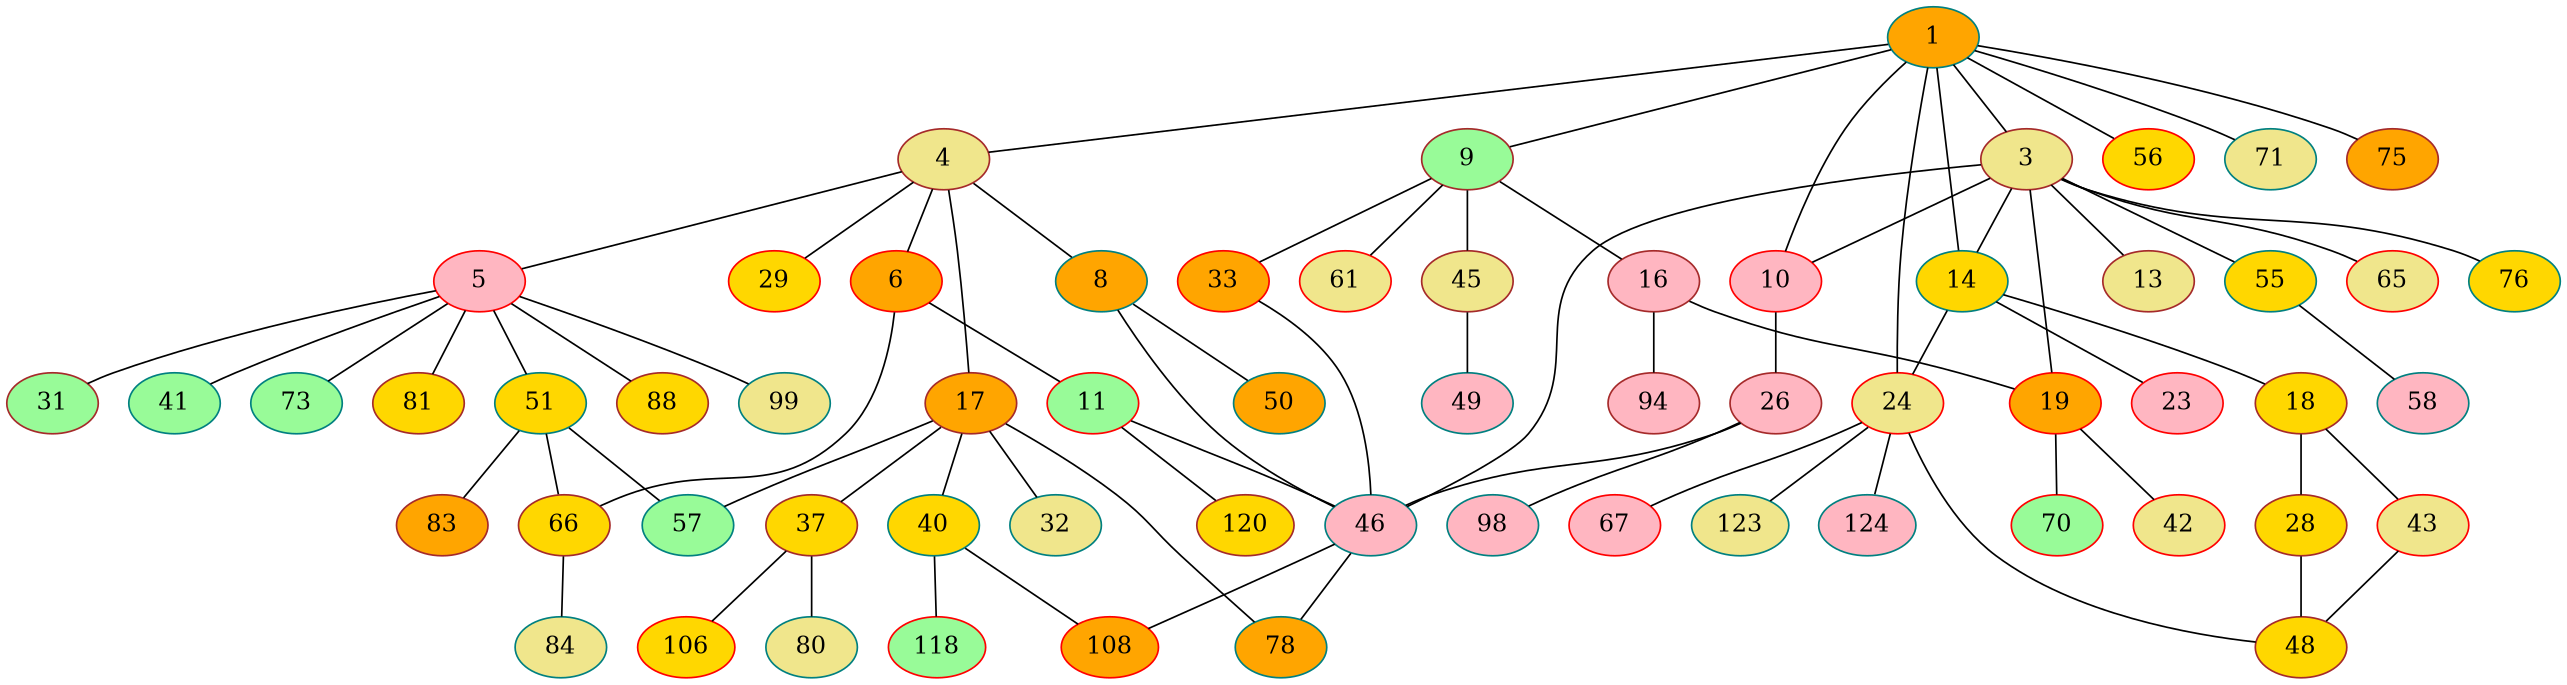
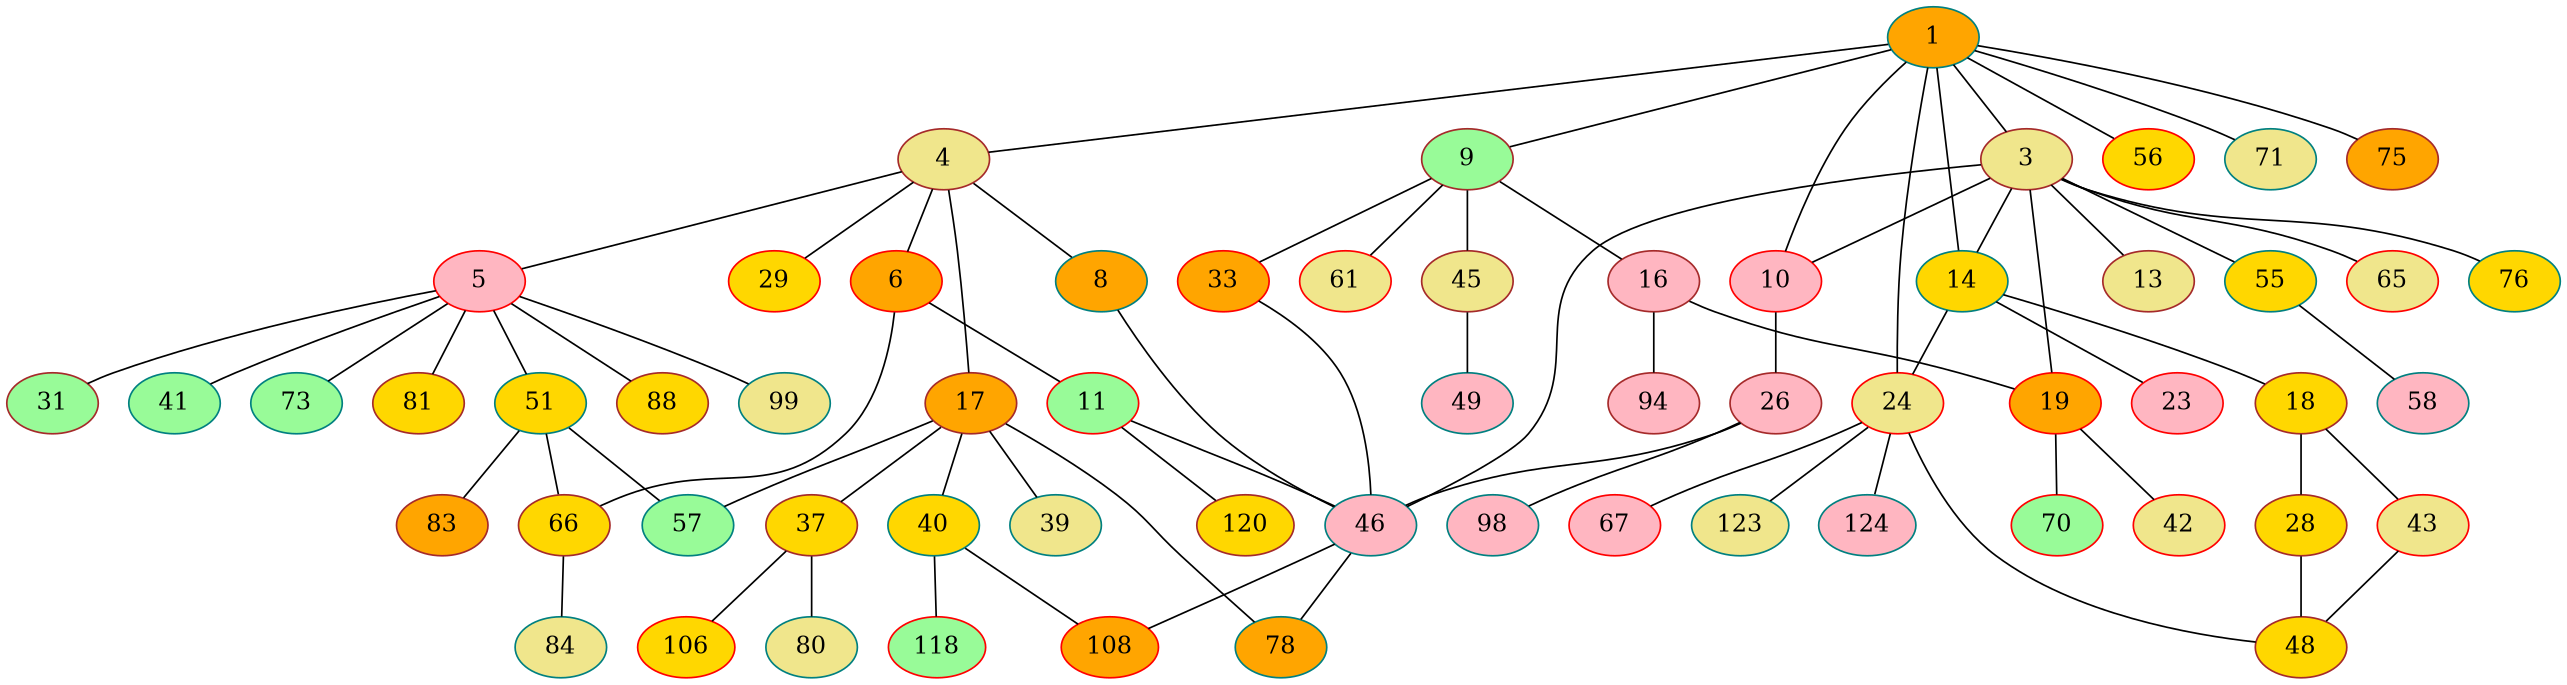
  graph {
    node [color=teal fillcolor=gold style=filled]
    1 [fillcolor=orange super="+2"]
    3 [color=brown fillcolor=khaki super="+44+7"]
    4 [color=brown fillcolor=khaki super="+68+60"]
    9 [color=brown fillcolor=palegreen super="+53"]
    10 [color=red fillcolor=lightpink super="+21+110"]
    14 [super="+100+74"]
    24 [color=red fillcolor=khaki super="+59+72"]
    56 [color=red]
    71 [fillcolor=khaki]
    75 [color=brown fillcolor=orange]
    13 [color=brown fillcolor=khaki super="+20"]
    19 [color=red fillcolor=orange super="+22+114"]
    46 [fillcolor=lightpink super="+89+64"]
    55
    65 [color=red fillcolor=khaki]
    76
    5 [color=red fillcolor=lightpink super="+27+15"]
    6 [color=red fillcolor=orange]
    8 [fillcolor=orange]
    17 [color=brown fillcolor=orange super="+25"]
    29 [color=red]
    16 [color=brown fillcolor=lightpink]
    33 [color=red fillcolor=orange]
    45 [color=brown fillcolor=khaki]
    61 [color=red fillcolor=khaki super="+62"]
    26 [color=brown fillcolor=lightpink super="+93"]
    18 [color=brown super="+109"]
    23 [color=red fillcolor=lightpink super="+85"]
    48 [color=brown]
    67 [color=red fillcolor=lightpink]
    123 [fillcolor=khaki]
    124 [fillcolor=lightpink]
    42 [color=red fillcolor=khaki super="+47"]
    70 [color=red fillcolor=palegreen]
    78 [fillcolor=orange super="+86"]
    108 [color=red fillcolor=orange]
    58 [fillcolor=lightpink]
    31 [color=brown fillcolor=palegreen]
    41 [fillcolor=palegreen super="+52"]
    51
    73 [fillcolor=palegreen]
    81 [color=brown super="+116+82+87"]
    88 [color=brown]
    99 [fillcolor=khaki]
    11 [color=red fillcolor=palegreen super="+34+12"]
    66 [color=brown]
-   50 [fillcolor=orange super="+92"]
    n48 [color=brown label=37]
-   39 [fillcolor=khaki label=32]
+   39 [fillcolor=khaki]
    40 [super="+79"]
    57 [fillcolor=palegreen]
    83 [color=brown fillcolor=orange]
    120 [color=brown]
    84 [fillcolor=khaki]
    94 [color=brown fillcolor=lightpink super="+105"]
    49 [fillcolor=lightpink super="+112+69"]
    98 [fillcolor=lightpink]
    28 [color=brown super="+36+115"]
    43 [color=red fillcolor=khaki]
    80 [fillcolor=khaki]
    106 [color=red]
    118 [color=red fillcolor=palegreen]
    1 -- 3
    1 -- 4
    1 -- 9
    1 -- 10
    1 -- 14
    1 -- 24
    1 -- 56
    1 -- 71
    1 -- 75
    3 -- 10
    3 -- 14
    3 -- 13
    3 -- 19
    3 -- 46
    3 -- 55
    3 -- 65
    3 -- 76
    4 -- 5
    4 -- 6
    4 -- 8
    4 -- 17
    4 -- 29
    9 -- 16
    9 -- 33
    9 -- 45
    9 -- 61
    10 -- 26
    14 -- 24
    14 -- 18
    14 -- 23
    24 -- 48
    24 -- 67
    24 -- 123
    24 -- 124
    19 -- 42
    19 -- 70
    46 -- 78
    46 -- 108
    55 -- 58
    5 -- 31
    5 -- 41
    5 -- 51
    5 -- 73
    5 -- 81
    5 -- 88
    5 -- 99
    6 -- 11
    6 -- 66
    8 -- 46
-   8 -- 50
    17 -- 78
    17 -- n48
    17 -- 39
    17 -- 40
    17 -- 57
    16 -- 19
    16 -- 94
    33 -- 46
    45 -- 49
    26 -- 46
    26 -- 98
    18 -- 28
    18 -- 43
    51 -- 66
    51 -- 57
    51 -- 83
    11 -- 46
    11 -- 120
    66 -- 84
    n48 -- 80
    n48 -- 106
    40 -- 108
    40 -- 118
    28 -- 48
    43 -- 48
  }
